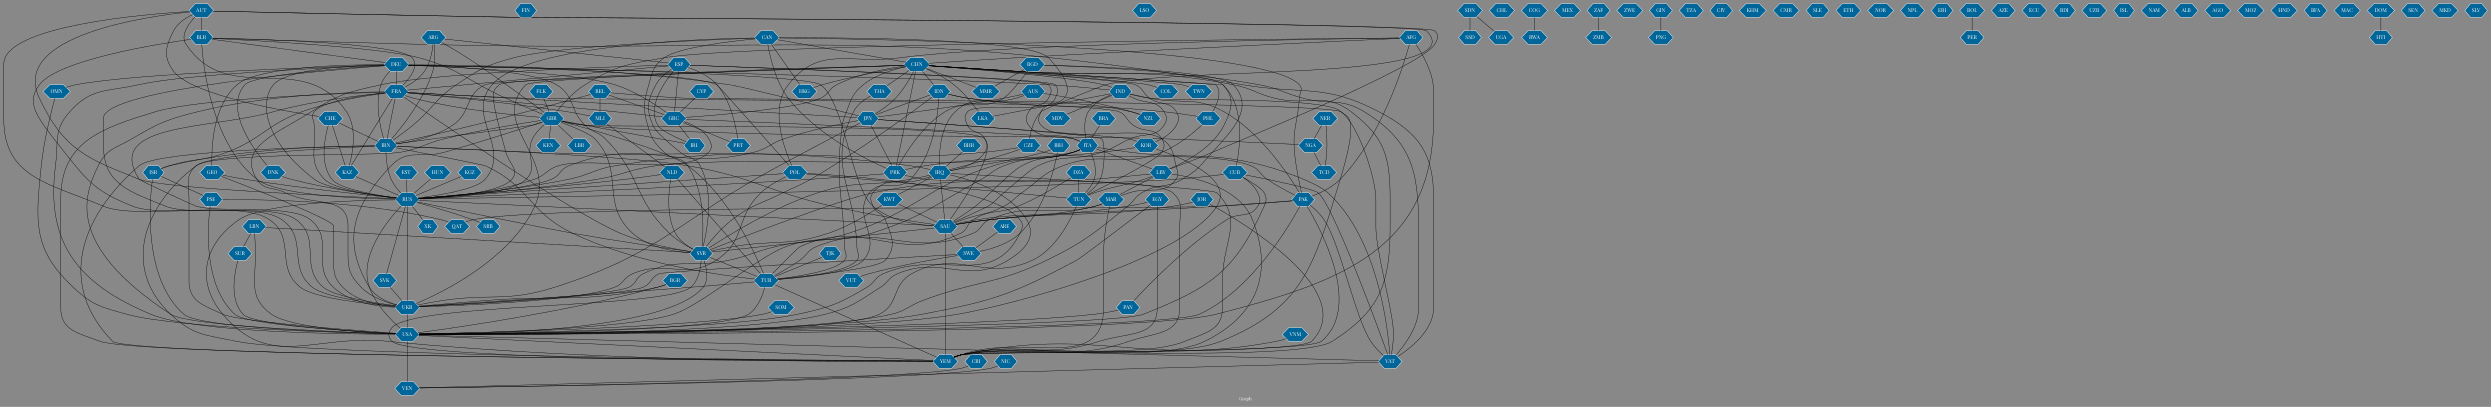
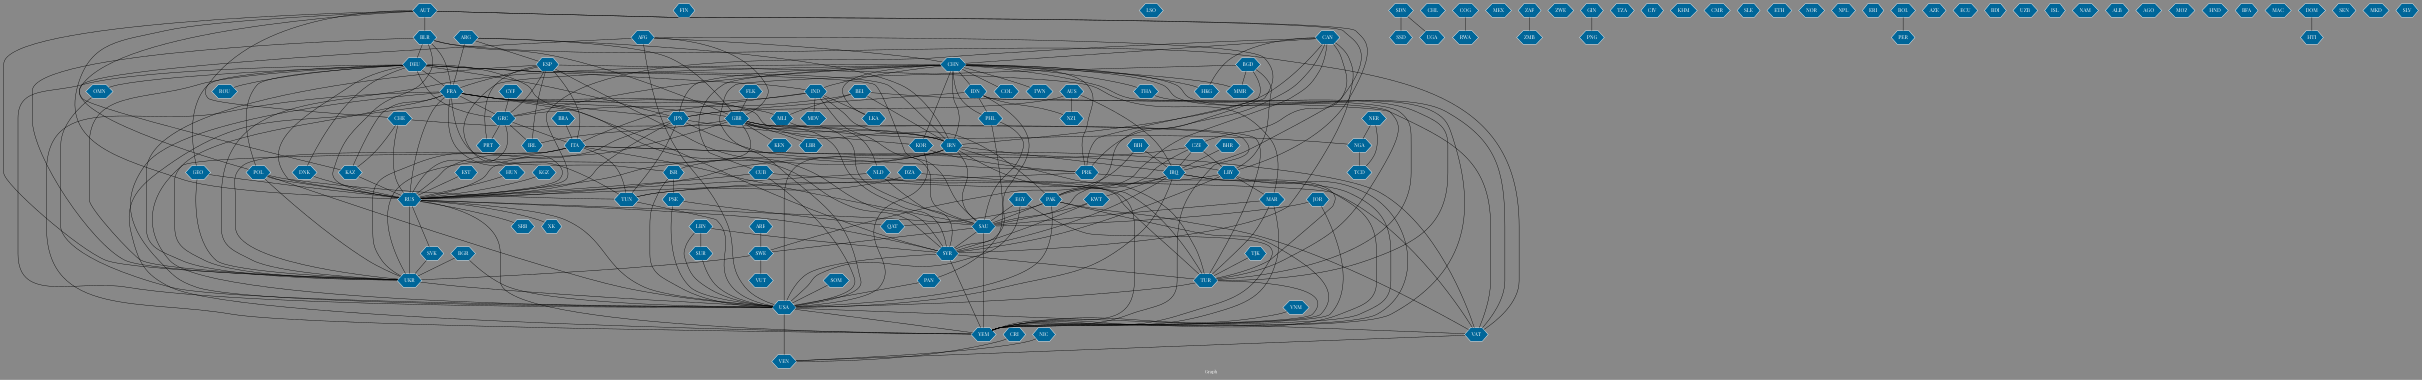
  graph {
    bgcolor="#888888"
    fontcolor=white
    fontname="Playfair Display"
    fontsize=12
    label="Graph"
    node [color=white fillcolor="#006699" fontcolor=white fontname="Playfair Display" shape=hexagon style=filled]
    edge [arrowhead=open color=black fontcolor=white fontname="Playfair Display" fontsize=12 weight=1]
    n1 [label=AUT]
    n2 [label=RUS]
    n3 [label=LBY]
    n4 [label=UKR]
    n5 [label=CZE]
    n6 [label=KAZ]
    n7 [label=CHE]
    n8 [label=BLR]
    n9 [label=SYR]
    n10 [label=USA]
    n11 [label=YEM]
    n12 [label=SAU]
    n13 [label=SRB]
    n14 [label=SVK]
    n15 [label=XK]
    n16 [label=TUN]
    n17 [label=MAR]
    n18 [label=IRQ]
    n19 [label=PAK]
    n20 [label=IRN]
    n21 [label=FRA]
    n22 [label=GBR]
    n23 [label=DEU]
    n24 [label=VAT]
    n25 [label=ISR]
    n26 [label=GRC]
    n27 [label=JPN]
    n28 [label=MLI]
    n29 [label=TUR]
    n30 [label=PSE]
    n31 [label=VEN]
    n32 [label=ITA]
    n33 [label=IRL]
    n34 [label=PRT]
    n35 [label=KOR]
    n36 [label=PRK]
    n37 [label=NGA]
    n38 [label=KEN]
    n39 [label=LBR]
    n40 [label=NLD]
    n41 [label=IND]
+   n42 [label=ROU]
    n43 [label=OMN]
    n44 [label=POL]
    n45 [label=DNK]
    n46 [label=GEO]
    n47 [label=LKA]
    n48 [label=MDV]
    n49 [label=SWE]
    n50 [label=KWT]
    n51 [label=BHR]
    n52 [label=EST]
    n53 [label=QAT]
    n54 [label=BRA]
    n55 [label=CHN]
    n56 [label=MMR]
    n57 [label=THA]
    n58 [label=PHL]
    n59 [label=HKG]
    n60 [label=COL]
    n61 [label=CUB]
    n62 [label=IDN]
    n63 [label=TWN]
    n64 [label=PAN]
    n65 [label=NZL]
    n66 [label=FIN]
    n67 [label=VUT]
    n68 [label=LSO]
    n69 [label=EGY]
    n70 [label=SOM]
    n71 [label=TCD]
    n72 [label=ARG]
    n73 [label=ESP]
    n74 [label=SDN]
    n75 [label=SSD]
    n76 [label=UGA]
    n77 [label=CRI]
    n78 [label=AFG]
    n79 [label=CHL]
    n80 [label=NER]
    n81 [label=CAN]
    n82 [label=COG]
    n83 [label=RWA]
    n84 [label=MEX]
    n85 [label=TJK]
    n86 [label=BGR]
    n87 [label=BGD]
    n88 [label=ZAF]
    n89 [label=ZMB]
    n90 [label=HUN]
    n91 [label=ZWE]
    n92 [label=BEL]
    n93 [label=GIN]
    n94 [label=PNG]
    n95 [label=TZA]
    n96 [label=LBN]
    n97 [label=SUR]
    n98 [label=CIV]
    n99 [label=KHM]
    n100 [label=CYP]
    n101 [label=CMR]
    n102 [label=SLE]
    n103 [label=ETH]
    n104 [label=NOR]
    n105 [label=AUS]
    n106 [label=BIH]
    n107 [label=NPL]
    n108 [label=ERI]
    n109 [label=BOL]
    n110 [label=PER]
    n111 [label=AZE]
    n112 [label=ECU]
    n113 [label=BDI]
    n114 [label=VNM]
    n115 [label=UZB]
    n116 [label=ISL]
    n117 [label=JOR]
    n118 [label=DZA]
    n119 [label=NAM]
    n120 [label=ALB]
    n121 [label=AGO]
    n122 [label=ARE]
    n123 [label=NIC]
    n124 [label=MOZ]
    n125 [label=HND]
    n126 [label=BFA]
    n127 [label=MAC]
    n128 [label=HTI]
    n129 [label=FLK]
    n130 [label=SEN]
    n131 [label=MKD]
    n132 [label=SLV]
    n133 [label=KGZ]
    n134 [label=DOM]
    n1 -- n2
    n1 -- n3 [weight=3]
    n1 -- n4
    n1 -- n5
    n1 -- n6
    n1 -- n7
    n1 -- n8
    n2 -- n4 [weight=68]
    n2 -- n9 [weight=4]
    n2 -- n10 [weight=6]
    n2 -- n11
    n2 -- n12
    n2 -- n13
    n2 -- n14
    n2 -- n15
    n3 -- n9 [weight=2]
    n3 -- n11 [weight=3]
    n3 -- n16 [weight=2]
    n3 -- n17 [weight=2]
    n4 -- n10 [weight=9]
    n5 -- n2
+   n5 -- n3 [weight=2]
    n5 -- n18
    n5 -- n19
    n6 -- n2 [weight=5]
    n7 -- n2
    n7 -- n6
    n7 -- n20
    n8 -- n2 [weight=3]
    n8 -- n4 [weight=4]
    n8 -- n21
    n8 -- n22
    n8 -- n23 [weight=2]
    n8 -- n24
    n9 -- n10 [weight=3]
    n9 -- n11 [weight=4]
    n9 -- n29 [weight=14]
    n10 -- n11 [weight=6]
    n10 -- n24
    n10 -- n31 [weight=4]
    n12 -- n9 [weight=2]
    n12 -- n11 [weight=65]
    n12 -- n49 [weight=7]
    n14 -- n4
    n16 -- n10
    n17 -- n11 [weight=3]
    n17 -- n12 [weight=3]
    n17 -- n29 [weight=2]
    n18 -- n9 [weight=19]
    n18 -- n10 [weight=3]
    n18 -- n11 [weight=3]
    n18 -- n12 [weight=2]
    n18 -- n29
    n18 -- n50 [weight=2]
    n19 -- n10
    n19 -- n11 [weight=4]
    n19 -- n12 [weight=5]
    n19 -- n24
    n19 -- n53
    n20 -- n2 [weight=4]
    n20 -- n10 [weight=31]
    n20 -- n11 [weight=19]
    n20 -- n12 [weight=13]
    n20 -- n18 [weight=4]
    n20 -- n25 [weight=38]
    n20 -- n29 [weight=7]
    n21 -- n2 [weight=5]
    n21 -- n4 [weight=7]
    n21 -- n6
    n21 -- n9 [weight=3]
    n21 -- n10 [weight=2]
    n21 -- n11
    n21 -- n16 [weight=2]
    n21 -- n20 [weight=12]
    n21 -- n22
    n21 -- n25
    n21 -- n26 [weight=2]
    n21 -- n27
    n21 -- n28 [weight=2]
    n22 -- n2 [weight=5]
    n22 -- n4 [weight=4]
    n22 -- n9 [weight=8]
    n22 -- n11 [weight=3]
    n22 -- n12 [weight=3]
    n22 -- n20 [weight=6]
    n22 -- n29 [weight=8]
    n22 -- n33
    n22 -- n37
    n22 -- n38 [weight=2]
    n22 -- n39 [weight=2]
    n23 -- n2 [weight=14]
    n23 -- n4 [weight=11]
    n23 -- n9
    n23 -- n10 [weight=3]
    n23 -- n12
    n23 -- n20 [weight=8]
    n23 -- n21 [weight=16]
    n23 -- n26 [weight=51]
    n23 -- n27
    n23 -- n41
+   n23 -- n42
    n23 -- n43 [weight=2]
    n23 -- n44
    n23 -- n45
    n23 -- n46
    n24 -- n31
    n25 -- n10 [weight=20]
    n25 -- n30 [weight=24]
    n26 -- n2
    n26 -- n32 [weight=3]
    n26 -- n33
    n26 -- n34
    n27 -- n2
    n27 -- n4 [weight=2]
    n27 -- n16
    n27 -- n35 [weight=9]
    n27 -- n36 [weight=5]
    n28 -- n40 [weight=2]
-   n29 -- n4 [weight=3]
    n29 -- n10 [weight=3]
    n29 -- n11 [weight=3]
    n30 -- n10
    n30 -- n53 [weight=2]
    n32 -- n2
    n32 -- n3
    n32 -- n4
    n32 -- n10 [weight=2]
    n32 -- n12
    n32 -- n16
    n32 -- n24 [weight=2]
    n35 -- n10 [weight=3]
    n35 -- n36 [weight=11]
    n36 -- n2 [weight=2]
    n36 -- n11 [weight=2]
    n37 -- n71 [weight=14]
    n40 -- n2
    n40 -- n9
    n40 -- n29
    n41 -- n11 [weight=2]
    n41 -- n12 [weight=2]
    n41 -- n19
    n41 -- n32
    n41 -- n47 [weight=2]
    n41 -- n48
    n43 -- n10
    n44 -- n2 [weight=2]
    n44 -- n4 [weight=4]
    n44 -- n10
    n44 -- n16
    n45 -- n2 [weight=2]
    n46 -- n2 [weight=5]
    n46 -- n4
    n49 -- n4
    n49 -- n67
    n50 -- n9 [weight=3]
    n50 -- n12
    n51 -- n18
    n52 -- n2
    n54 -- n32 [weight=2]
    n55 -- n2 [weight=5]
    n55 -- n4
    n55 -- n11 [weight=4]
    n55 -- n20 [weight=5]
    n55 -- n24
    n55 -- n26
    n55 -- n27 [weight=17]
    n55 -- n29 [weight=2]
    n55 -- n35 [weight=10]
    n55 -- n36 [weight=6]
    n55 -- n41 [weight=5]
    n55 -- n47 [weight=6]
    n55 -- n56 [weight=10]
    n55 -- n57 [weight=3]
    n55 -- n58 [weight=3]
    n55 -- n59 [weight=13]
    n55 -- n60 [weight=2]
    n55 -- n61
    n55 -- n62 [weight=4]
    n55 -- n63 [weight=4]
    n57 -- n29 [weight=2]
    n58 -- n12
    n61 -- n2
    n61 -- n10 [weight=3]
    n61 -- n24
-   n61 -- n64 [weight=2]
+   n58 -- n64 [weight=2]
    n62 -- n9
    n62 -- n27
    n62 -- n29 [weight=2]
    n62 -- n58
    n62 -- n65
    n64 -- n10 [weight=2]
    n69 -- n10 [weight=3]
    n69 -- n11 [weight=4]
    n69 -- n12
    n70 -- n10
    n72 -- n20
    n72 -- n21 [weight=10]
    n72 -- n22
    n72 -- n73
    n73 -- n4
    n73 -- n9
    n73 -- n17
    n73 -- n21
    n73 -- n26 [weight=6]
    n73 -- n32
    n73 -- n33
    n73 -- n34
    n74 -- n75 [weight=11]
    n74 -- n76
    n77 -- n31
    n78 -- n10 [weight=6]
    n78 -- n19 [weight=4]
    n78 -- n22
    n78 -- n44
    n78 -- n55
    n80 -- n37 [weight=8]
    n80 -- n71 [weight=9]
    n81 -- n2
    n81 -- n9 [weight=4]
    n81 -- n18 [weight=2]
    n81 -- n19 [weight=3]
    n81 -- n20
    n81 -- n36 [weight=2]
    n81 -- n55
    n81 -- n59
    n82 -- n83
    n85 -- n29 [weight=3]
    n86 -- n4
    n86 -- n10
    n87 -- n3 [weight=3]
    n87 -- n10 [weight=3]
    n87 -- n36
    n87 -- n56
    n88 -- n89
    n90 -- n2 [weight=2]
    n92 -- n20 [weight=3]
    n92 -- n24
    n92 -- n26
    n92 -- n28 [weight=2]
    n93 -- n94
    n96 -- n9 [weight=2]
    n96 -- n10
    n96 -- n97 [weight=2]
    n97 -- n10
    n100 -- n26
    n105 -- n18 [weight=5]
    n105 -- n27
    n105 -- n65 [weight=11]
    n106 -- n18
    n106 -- n49
    n109 -- n110
    n114 -- n11 [weight=2]
    n117 -- n11
    n117 -- n12
    n118 -- n16
    n118 -- n29
    n122 -- n49
    n123 -- n31
    n129 -- n22
    n133 -- n2
    n134 -- n128
  }
